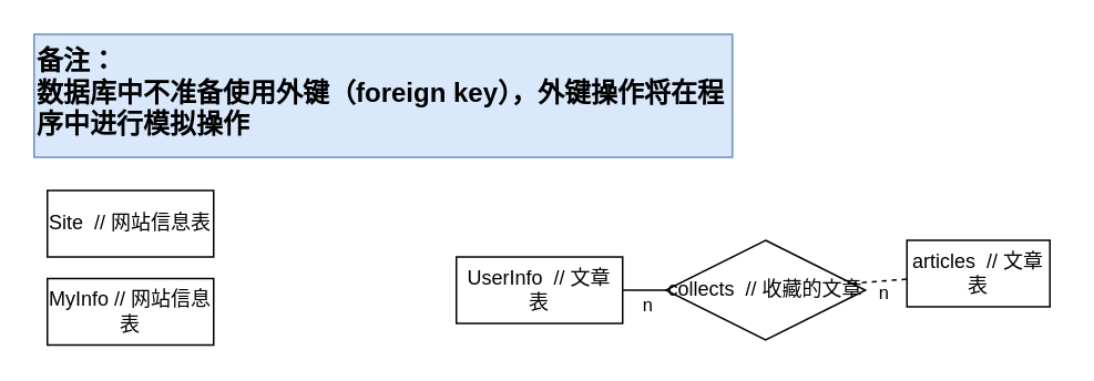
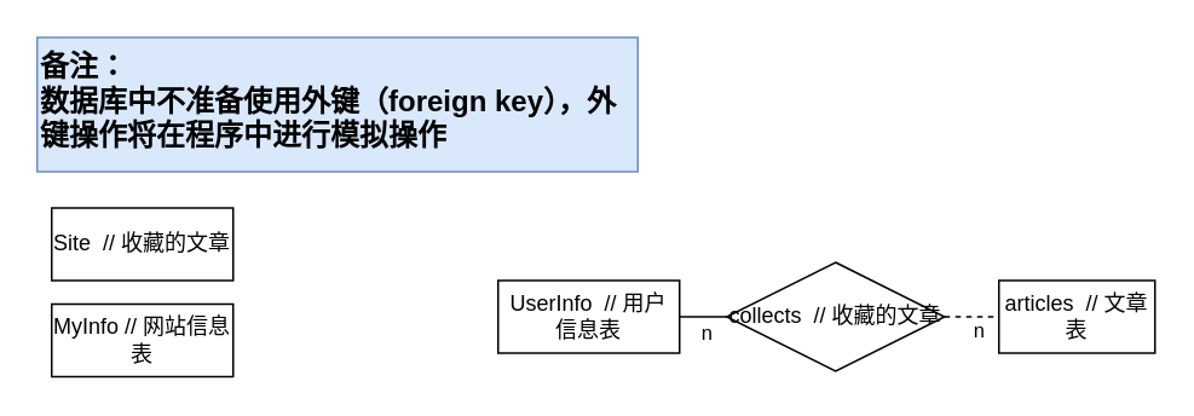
  <mxCell id="0" />
  <mxCell id="1" parent="0" />
- <mxCell id="2" value="&lt;div style=&quot;&quot;&gt;&lt;span style=&quot;font-size: 16px; background-color: initial;&quot;&gt;备注：&lt;/span&gt;&lt;/div&gt;&lt;div style=&quot;&quot;&gt;&lt;span style=&quot;font-size: 16px;&quot;&gt;数据库中不准备使用外键（foreign key），外键操作将在程序中进行模拟操作&lt;/span&gt;&lt;/div&gt;" style="text;html=1;align=left;verticalAlign=top;whiteSpace=wrap;rounded=0;fillColor=#dae8fc;strokeColor=#6c8ebf;fontStyle=1" parent="1" vertex="1"><mxGeometry x="20" y="20" width="420" height="74" as="geometry" /></mxCell>
- <mxCell id="3" value="Site&amp;nbsp; // 网站信息表" style="whiteSpace=wrap;html=1;align=center;" parent="1" vertex="1"><mxGeometry x="28" y="114" width="100" height="40" as="geometry" /></mxCell>
+ <mxCell id="2" value="&lt;div style=&quot;&quot;&gt;&lt;span style=&quot;font-size: 16px; background-color: initial;&quot;&gt;备注：&lt;/span&gt;&lt;/div&gt;&lt;div style=&quot;&quot;&gt;&lt;span style=&quot;font-size: 16px;&quot;&gt;数据库中不准备使用外键（foreign key），外键操作将在程序中进行模拟操作&lt;/span&gt;&lt;/div&gt;" style="text;html=1;align=left;verticalAlign=top;whiteSpace=wrap;rounded=0;fillColor=#dae8fc;strokeColor=#6c8ebf;fontStyle=1" parent="1" vertex="1"><mxGeometry x="20" y="20" width="331" height="74" as="geometry" /></mxCell>
+ <mxCell id="3" value="Site&amp;nbsp; // 收藏的文章" style="whiteSpace=wrap;html=1;align=center;" parent="1" vertex="1"><mxGeometry x="28" y="114" width="100" height="40" as="geometry" /></mxCell>
  <mxCell id="4" value="MyInfo // 网站信息表" style="whiteSpace=wrap;html=1;align=center;" parent="1" vertex="1"><mxGeometry x="28" y="167" width="100" height="40" as="geometry" /></mxCell>
- <mxCell id="5" value="UserInfo&amp;nbsp; // 文章表" style="whiteSpace=wrap;html=1;align=center;" parent="1" vertex="1"><mxGeometry x="274" y="154" width="100" height="40" as="geometry" /></mxCell>
+ <mxCell id="5" value="UserInfo&amp;nbsp; // 用户信息表" style="whiteSpace=wrap;html=1;align=center;" parent="1" vertex="1"><mxGeometry x="274" y="154" width="100" height="40" as="geometry" /></mxCell>
  <mxCell id="6" value="collects&amp;nbsp; // 收藏的文章" style="shape=rhombus;perimeter=rhombusPerimeter;whiteSpace=wrap;html=1;align=center;" parent="1" vertex="1"><mxGeometry x="400" y="144" width="120" height="60" as="geometry" /></mxCell>
  <mxCell id="7" value="" style="endArrow=none;html=1;rounded=0;" parent="1" source="5" target="6" edge="1"><mxGeometry relative="1" as="geometry"><mxPoint x="377" y="164" as="sourcePoint" /><mxPoint x="472" y="119" as="targetPoint" /></mxGeometry></mxCell>
  <mxCell id="8" value="n" style="edgeLabel;html=1;align=center;verticalAlign=middle;resizable=0;points=[];" parent="7" vertex="1" connectable="0"><mxGeometry x="-0.785" y="-1" relative="1" as="geometry"><mxPoint x="11" y="7" as="offset" /></mxGeometry></mxCell>
- <mxCell id="9" value="articles&amp;nbsp; // 文章表" style="whiteSpace=wrap;html=1;align=center;" parent="1" vertex="1"><mxGeometry x="545" y="144" width="86" height="40" as="geometry" /></mxCell>
+ <mxCell id="9" value="articles&amp;nbsp; // 文章表" style="whiteSpace=wrap;html=1;align=center;" parent="1" vertex="1"><mxGeometry x="550" y="154" width="86" height="40" as="geometry" /></mxCell>
  <mxCell id="10" value="" style="endArrow=none;html=1;rounded=0;dashed=1;" parent="1" source="6" target="9" edge="1"><mxGeometry width="50" height="50" relative="1" as="geometry"><mxPoint x="564" y="91" as="sourcePoint" /><mxPoint x="614" y="41" as="targetPoint" /></mxGeometry></mxCell>
  <mxCell id="11" value="n" style="edgeLabel;html=1;align=center;verticalAlign=middle;resizable=0;points=[];" parent="10" vertex="1" connectable="0"><mxGeometry x="-0.212" y="-1" relative="1" as="geometry"><mxPoint x="6" y="6" as="offset" /></mxGeometry></mxCell>
